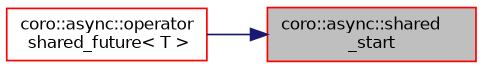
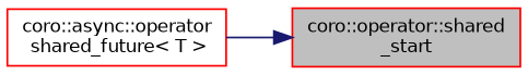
  digraph {
    rankdir=RL
    node [color=red fontname=Helvetica fontsize=10 shape=record style=filled]
-   n1 [fillcolor=grey75 fontcolor=black height=0.2 label="coro::async::shared\l_start" width=0.4]
+   n1 [fillcolor=grey75 fontcolor=black height=0.2 label="coro::operator::shared\l_start" width=0.4]
    n2 [fillcolor=white height=0.2 label="coro::async::operator\l shared_future\< T \>" width=0.4]
    n1 -> n2 [color=midnightblue dir=back fontname=Helvetica fontsize=10 labelfontname=Helvetica labelfontsize=10 style=solid]
  }
